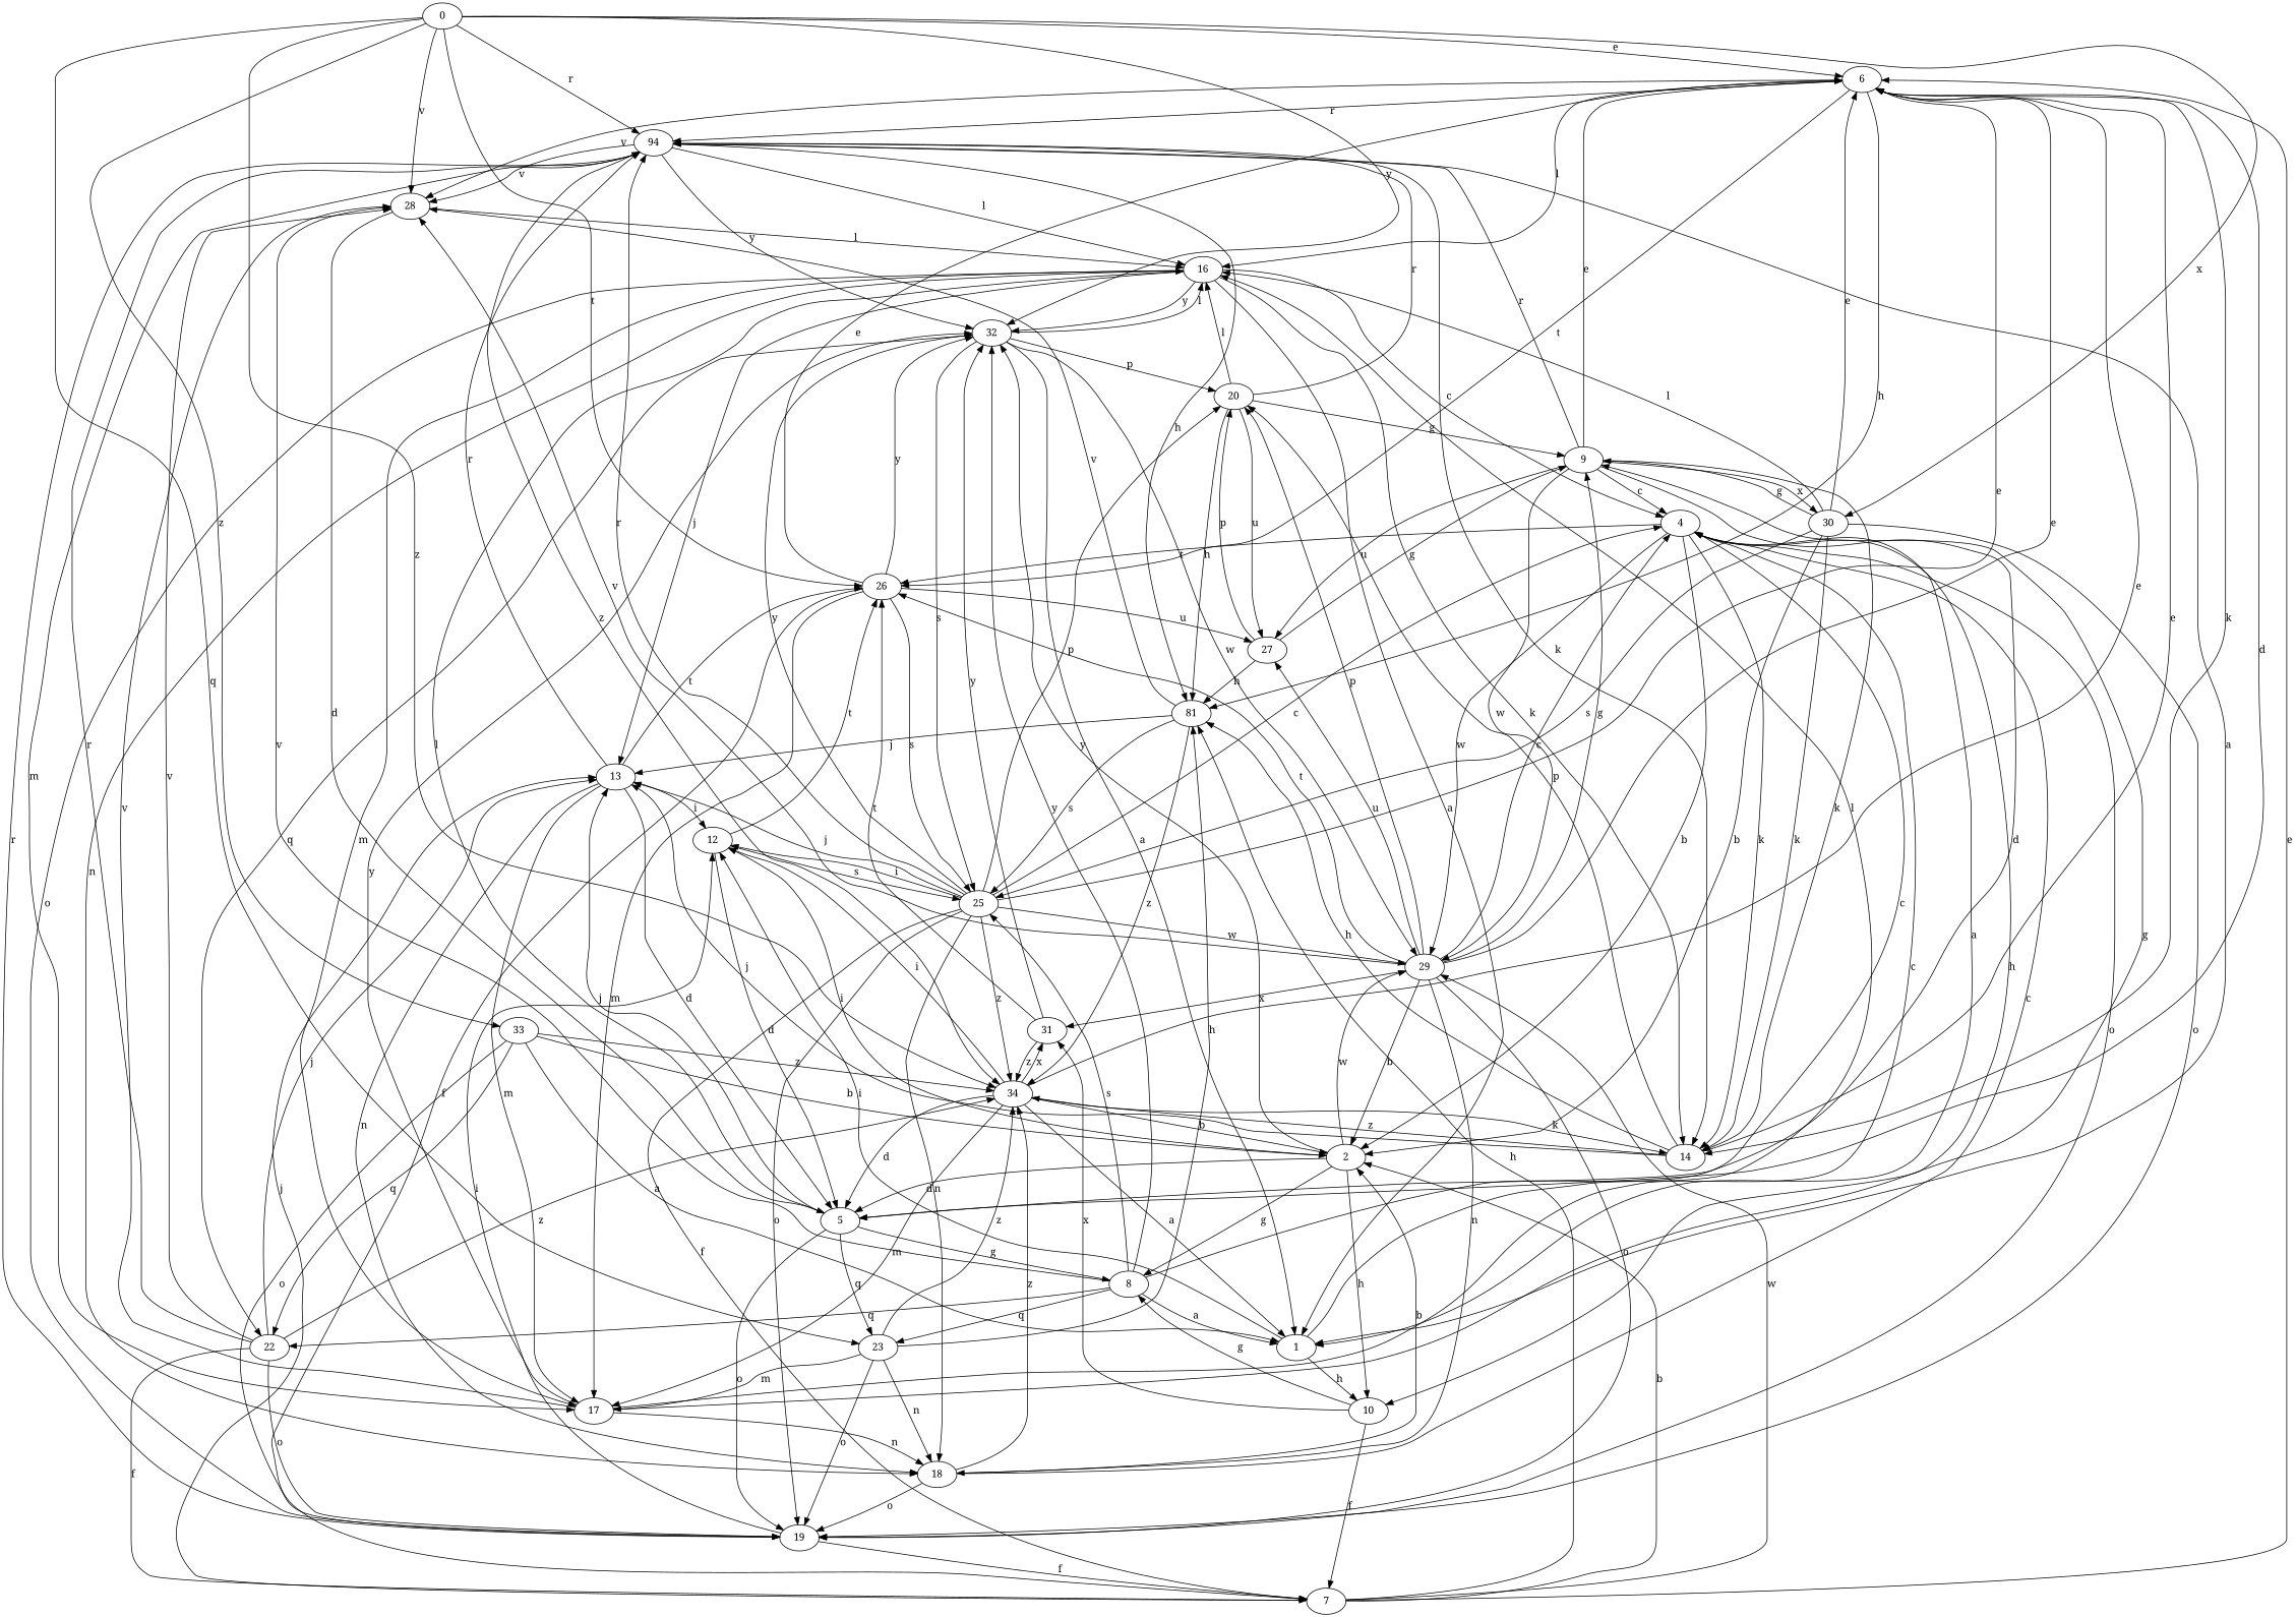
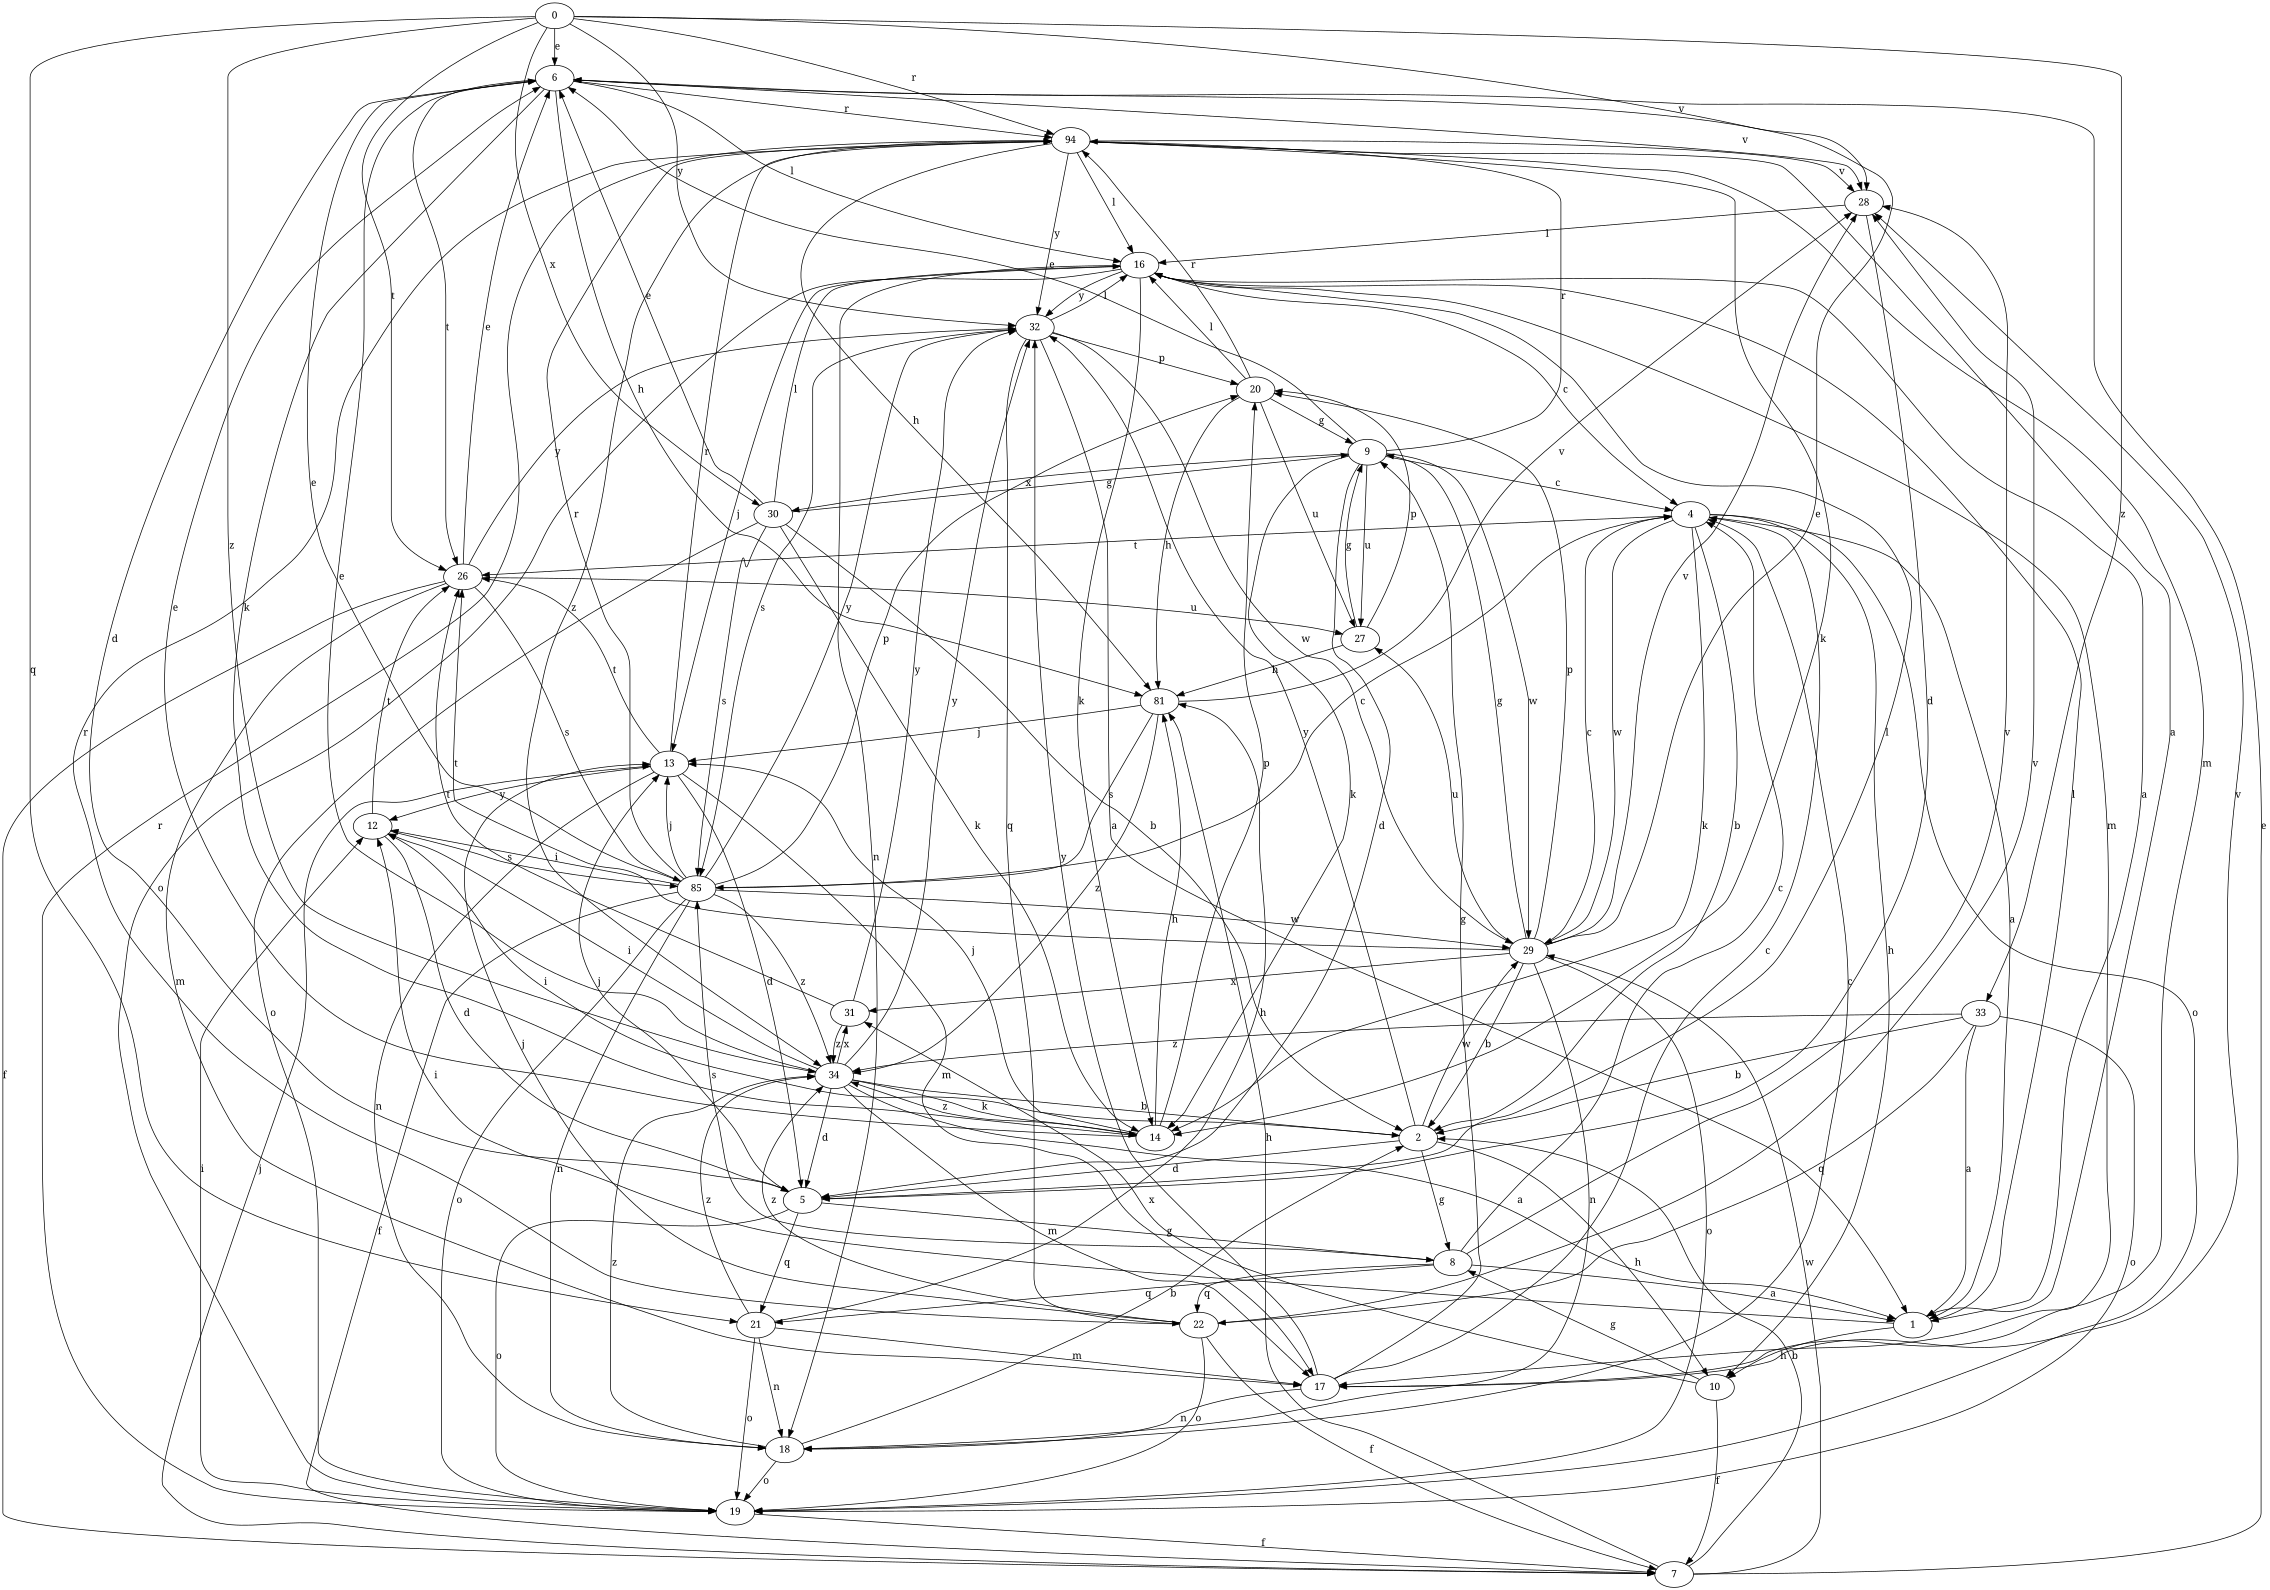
  strict digraph {
    fontname="Noto Serif"
    node [fontname="Noto Serif"]
    edge [fontname="Noto Serif"]
    0
    6
-   21 [label=23]
+   21
    n4 [label=94]
    26
    28
    30
    32
    33
    34
    16
    5
    14
    n14 [label=81]
    19
    17
    18
    1
    7
-   25
+   25 [label=85]
    27
    2
    9
    29
    22
    20
    12
    31
    10
    8
    4
    13
    0 -> 6 [label=e]
    0 -> 21 [label=q]
    0 -> n4 [label=r]
    0 -> 26 [label=t]
    0 -> 28 [label=v]
    0 -> 30 [label=x]
    0 -> 32 [label=y]
    0 -> 33 [label=z]
    0 -> 34 [label=z]
    6 -> n4 [label=r]
    6 -> 26 [label=t]
    6 -> 28 [label=v]
    6 -> 16 [label=l]
    6 -> 5 [label=d]
    6 -> 14 [label=k]
    6 -> n14 [label=h]
    21 -> 34 [label=z]
    21 -> n14 [label=h]
    21 -> 19 [label=o]
    21 -> 17 [label=m]
    21 -> 18 [label=n]
    n4 -> 28 [label=v]
    n4 -> 32 [label=y]
    n4 -> 34 [label=z]
    n4 -> 16 [label=l]
    n4 -> 14 [label=k]
    n4 -> n14 [label=h]
    n4 -> 17 [label=m]
    n4 -> 1 [label=a]
    26 -> 6 [label=e]
    26 -> 32 [label=y]
    26 -> 17 [label=m]
    26 -> 7 [label=f]
    26 -> 25 [label=s]
    26 -> 27 [label=u]
    28 -> 16 [label=l]
    28 -> 5 [label=d]
    30 -> 6 [label=e]
    30 -> 16 [label=l]
    30 -> 14 [label=k]
    30 -> 19 [label=o]
    30 -> 25 [label=s]
    30 -> 2 [label=b]
    30 -> 9 [label=g]
    32 -> 16 [label=l]
    32 -> 1 [label=a]
    32 -> 25 [label=s]
    32 -> 29 [label=w]
    32 -> 22 [label=q]
    32 -> 20 [label=p]
    33 -> 34 [label=z]
    33 -> 19 [label=o]
    33 -> 1 [label=a]
    33 -> 2 [label=b]
    33 -> 22 [label=q]
    34 -> 6 [label=e]
    34 -> 5 [label=d]
    34 -> 14 [label=k]
    34 -> 17 [label=m]
    34 -> 1 [label=a]
    34 -> 2 [label=b]
    34 -> 12 [label=i]
    34 -> 31 [label=x]
    16 -> 32 [label=y]
    16 -> 14 [label=k]
    16 -> 19 [label=o]
    16 -> 17 [label=m]
    16 -> 18 [label=n]
    16 -> 1 [label=a]
    16 -> 4 [label=c]
    16 -> 13 [label=j]
    5 -> 21 [label=q]
    5 -> 16 [label=l]
    5 -> 19 [label=o]
    5 -> 8 [label=g]
    5 -> 13 [label=j]
    14 -> 6 [label=e]
    14 -> 34 [label=z]
    14 -> n14 [label=h]
    14 -> 20 [label=p]
    14 -> 13 [label=j]
    n14 -> 28 [label=v]
    n14 -> 34 [label=z]
    n14 -> 25 [label=s]
    n14 -> 13 [label=j]
    19 -> n4 [label=r]
    19 -> 7 [label=f]
    19 -> 12 [label=i]
    17 -> 28 [label=v]
    17 -> 32 [label=y]
    17 -> 18 [label=n]
    17 -> 9 [label=g]
    17 -> 4 [label=c]
    18 -> 34 [label=z]
    18 -> 19 [label=o]
    18 -> 2 [label=b]
    18 -> 4 [label=c]
    1 -> 16 [label=l]
    1 -> 12 [label=i]
    1 -> 10 [label=h]
    7 -> 6 [label=e]
    7 -> n14 [label=h]
    7 -> 2 [label=b]
    7 -> 29 [label=w]
    7 -> 13 [label=j]
    25 -> 6 [label=e]
    25 -> n4 [label=r]
    25 -> 32 [label=y]
    25 -> 34 [label=z]
    25 -> 19 [label=o]
    25 -> 18 [label=n]
    25 -> 7 [label=f]
    25 -> 29 [label=w]
    25 -> 20 [label=p]
    25 -> 12 [label=i]
    25 -> 4 [label=c]
    25 -> 13 [label=j]
    27 -> n14 [label=h]
    27 -> 9 [label=g]
    27 -> 20 [label=p]
    2 -> 32 [label=y]
    2 -> 5 [label=d]
    2 -> 29 [label=w]
    2 -> 12 [label=i]
    2 -> 10 [label=h]
    2 -> 8 [label=g]
    9 -> 6 [label=e]
    9 -> n4 [label=r]
    9 -> 30 [label=x]
    9 -> 5 [label=d]
    9 -> 14 [label=k]
    9 -> 27 [label=u]
    9 -> 29 [label=w]
    9 -> 4 [label=c]
    29 -> 6 [label=e]
    29 -> 26 [label=t]
    29 -> 28 [label=v]
    29 -> 19 [label=o]
    29 -> 18 [label=n]
    29 -> 27 [label=u]
    29 -> 2 [label=b]
    29 -> 9 [label=g]
    29 -> 20 [label=p]
    29 -> 31 [label=x]
    29 -> 4 [label=c]
    22 -> n4 [label=r]
    22 -> 28 [label=v]
    22 -> 34 [label=z]
    22 -> 19 [label=o]
    22 -> 7 [label=f]
    22 -> 13 [label=j]
    20 -> n4 [label=r]
    20 -> 16 [label=l]
    20 -> n14 [label=h]
    20 -> 27 [label=u]
    20 -> 9 [label=g]
    12 -> 26 [label=t]
    12 -> 5 [label=d]
    12 -> 25 [label=s]
    31 -> 26 [label=t]
    31 -> 32 [label=y]
    31 -> 34 [label=z]
    10 -> 7 [label=f]
    10 -> 31 [label=x]
    10 -> 8 [label=g]
    8 -> 21 [label=q]
    8 -> 28 [label=v]
-   8 -> 32 [label=y]
+   34 -> 32 [label=y]
    8 -> 1 [label=a]
    8 -> 25 [label=s]
    8 -> 22 [label=q]
    8 -> 4 [label=c]
    4 -> 26 [label=t]
    4 -> 14 [label=k]
    4 -> 19 [label=o]
    4 -> 1 [label=a]
    4 -> 2 [label=b]
    4 -> 29 [label=w]
    4 -> 10 [label=h]
    13 -> n4 [label=r]
    13 -> 26 [label=t]
    13 -> 5 [label=d]
    13 -> 17 [label=m]
    13 -> 18 [label=n]
-   13 -> 12 [label=i]
+   13 -> 12 [label=y]
  }
